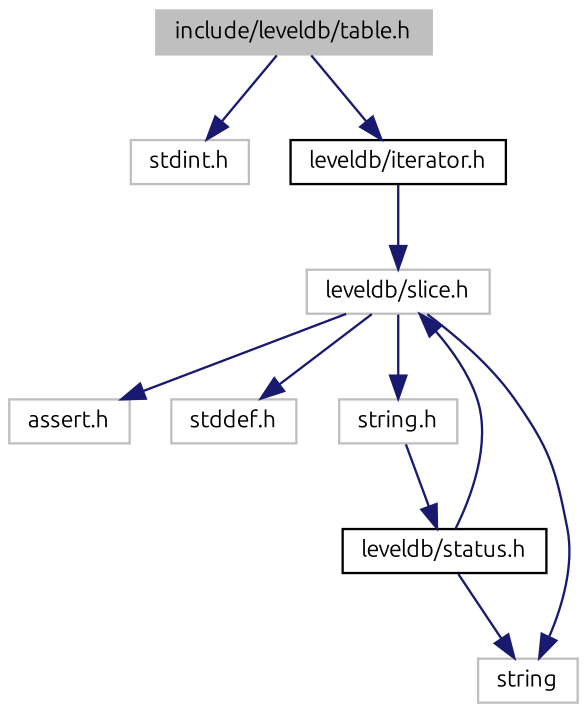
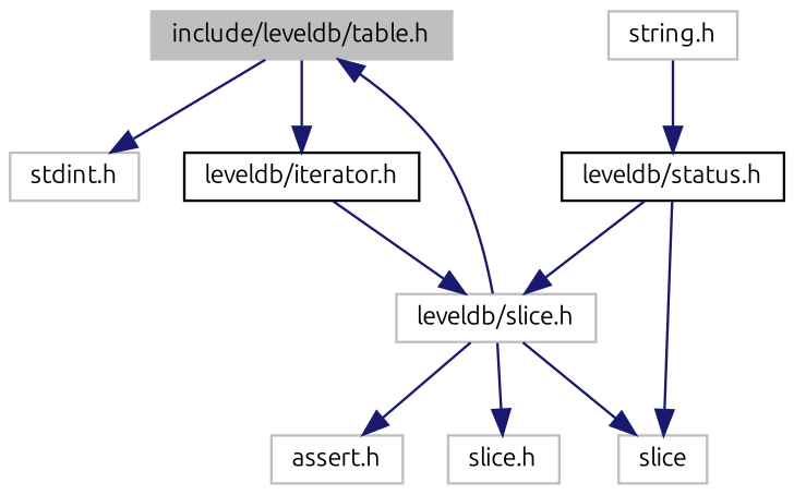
  digraph {
    fontname=Ubuntu
    node [color=grey75 fillcolor=white fontname=Ubuntu fontsize=10 shape=record style=filled]
    edge [color=midnightblue fontname=Ubuntu fontsize=10 labelfontname=Helvetica labelfontsize=10 style=solid]
    n1 [fillcolor=grey75 fontcolor=black height=0.2 label="include/leveldb/table.h" width=0.4]
    n2 [height=0.2 label="stdint.h" width=0.4]
    n3 [color=black height=0.2 label="leveldb/iterator.h" width=0.4]
    n4 [height=0.2 label="leveldb/slice.h" width=0.4]
    n5 [height=0.2 label="assert.h" width=0.4]
-   n6 [height=0.2 label="stddef.h" width=0.4]
+   n6 [height=0.2 label="slice.h" width=0.4]
    n7 [height=0.2 label="string.h" width=0.4]
-   n8 [height=0.2 label=string width=0.4]
+   n8 [height=0.2 label=slice width=0.4]
    n9 [color=black height=0.2 label="leveldb/status.h" width=0.4]
    n1 -> n2
    n1 -> n3
    n3 -> n4
    n4 -> n5
    n4 -> n6
-   n4 -> n7
+   n4 -> n1
    n4 -> n8
    n7 -> n9
    n9 -> n4
    n9 -> n8
  }
